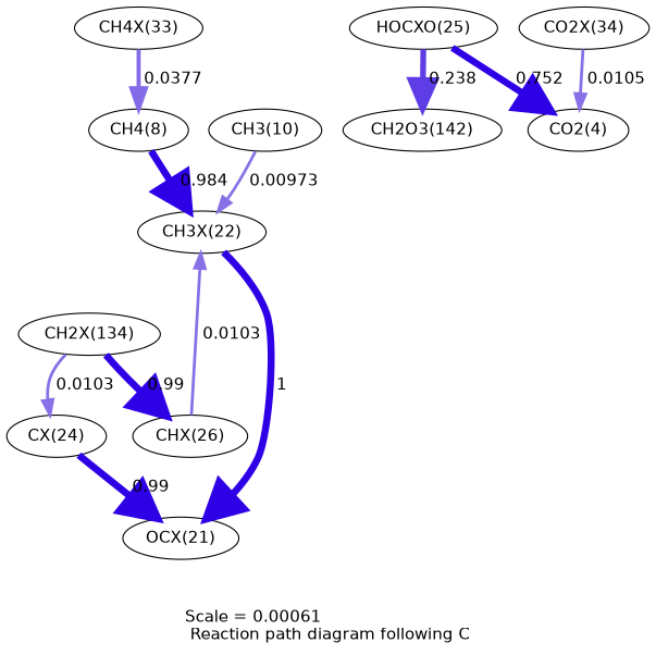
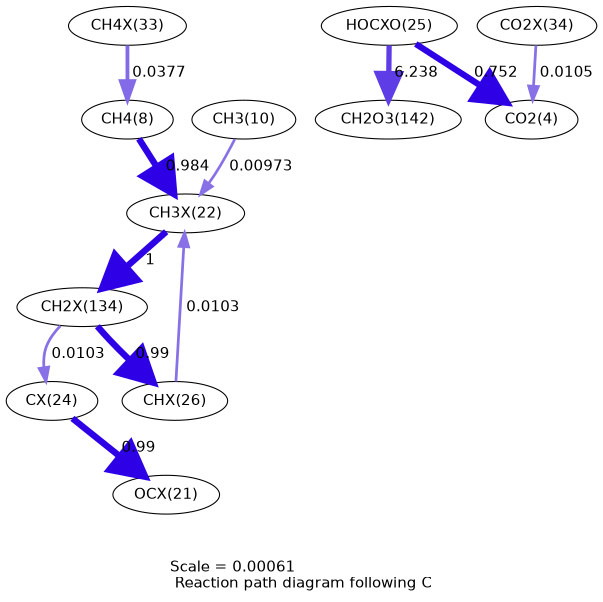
  digraph {
    fontname=Helvetica
    label="Scale = 0.00061\l Reaction path diagram following C"
    node [fontname=Helvetica]
    edge [arrowsize=3 color="0.7, 1.49, 0.9" fontname=Helvetica penwidth=5.99]
    n1 [label="CH4X(33)"]
    n2 [label="CH4(8)"]
    n3 [label="CH3X(22)"]
    n4 [label="CH2X(134)"]
    n5 [label="CHX(26)"]
    n6 [label="CX(24)"]
    n7 [label="CH3(10)"]
    n8 [label="OCX(21)"]
    n9 [label="HOCXO(25)"]
    n10 [label="CO2(4)"]
    n11 [label="CH2O3(142)"]
    n12 [label="CO2X(34)"]
    n1 -> n2 [arrowsize=1.76 color="0.7, 0.538, 0.9" label=" 0.0377" penwidth=3.52]
    n2 -> n3 [arrowsize=2.99 color="0.7, 1.48, 0.9" label=" 0.984"]
-   n3 -> n8 [color="0.7, 1.5, 0.9" label=" 1" penwidth=6]
+   n3 -> n4 [color="0.7, 1.5, 0.9" label=" 1" penwidth=6]
    n4 -> n5 [label=" 0.99"]
    n4 -> n6 [arrowsize=1.27 color="0.7, 0.51, 0.9" label=" 0.0103" penwidth=2.54]
    n5 -> n3 [arrowsize=1.27 color="0.7, 0.51, 0.9" label=" 0.0103" penwidth=2.54]
    n6 -> n8 [label=" 0.99"]
    n7 -> n3 [arrowsize=1.24 color="0.7, 0.509, 0.9" label=" 0.00973" penwidth=2.48]
    n9 -> n10 [arrowsize=2.89 color="0.7, 1.25, 0.9" label=" 0.752" penwidth=5.78]
-   n9 -> n11 [arrowsize=2.46 color="0.7, 0.738, 0.9" label=" 0.238" penwidth=4.92]
+   n9 -> n11 [arrowsize=2.46 color="0.7, 0.738, 0.9" label=" 6.238" penwidth=4.92]
    n12 -> n10 [arrowsize=1.28 color="0.7, 0.511, 0.9" label=" 0.0105" penwidth=2.56]
  }
